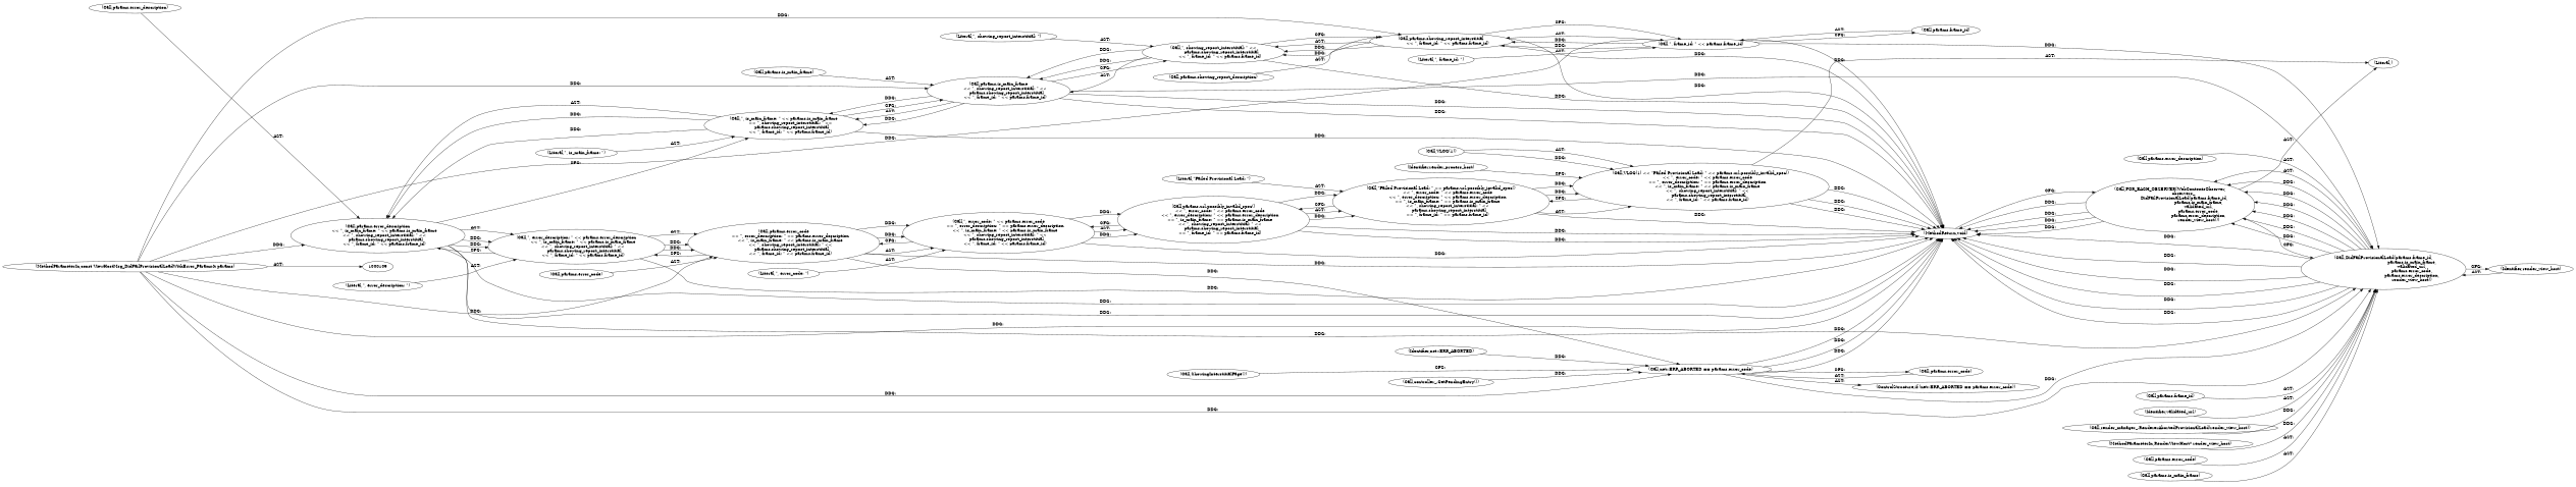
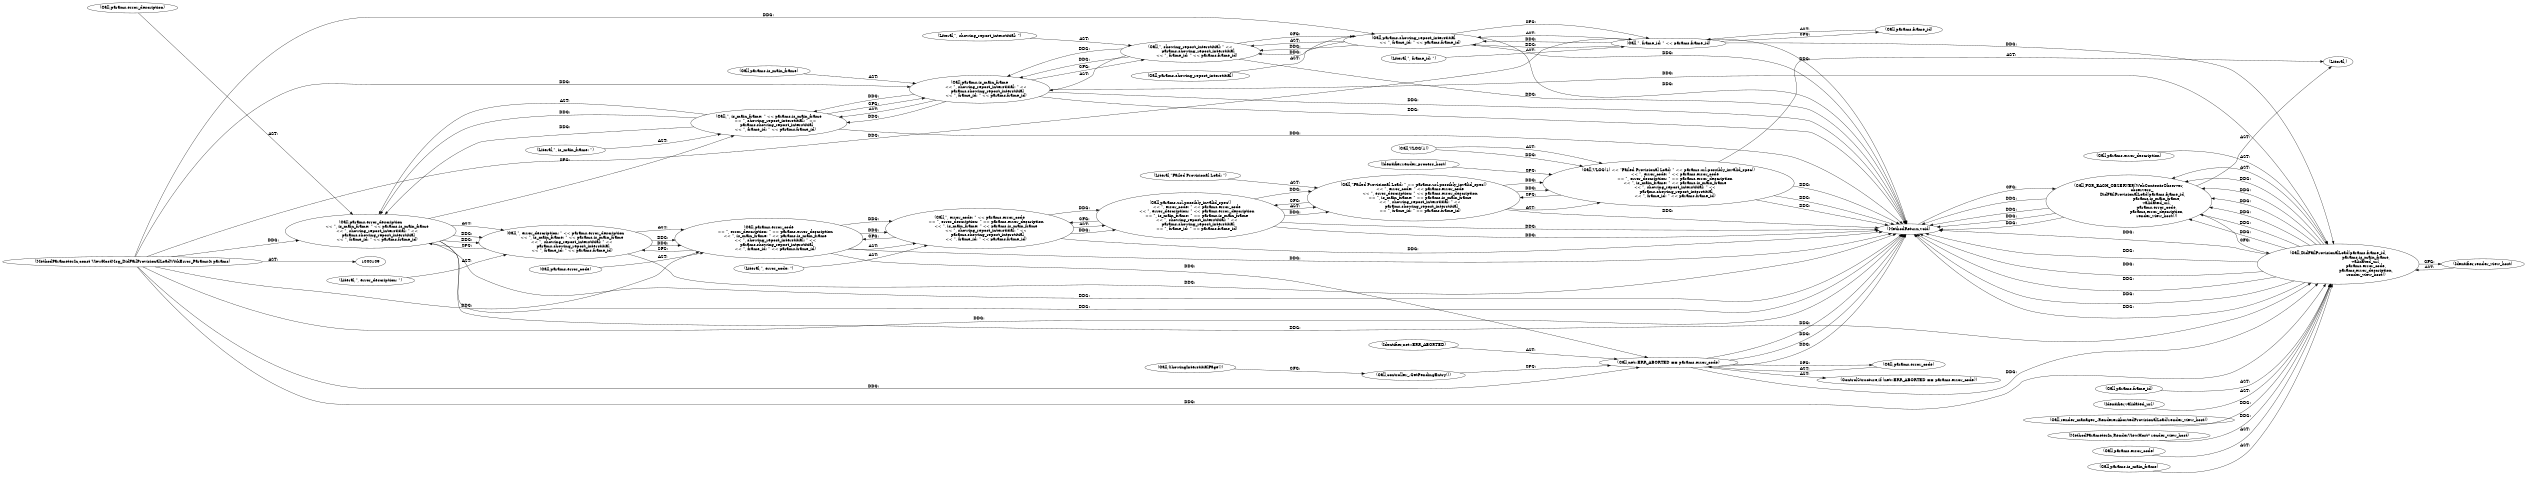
  digraph {
    rankdir=LR
    n1 [label="(Call,params.error_description\n          << \", is_main_frame: \" << params.is_main_frame\n          << \", showing_repost_interstitial: \" <<\n            params.showing_repost_interstitial\n          << \", frame_id: \" << params.frame_id)"]
    n2 [label="(Call,\", is_main_frame: \" << params.is_main_frame\n          << \", showing_repost_interstitial: \" <<\n            params.showing_repost_interstitial\n          << \", frame_id: \" << params.frame_id)"]
    n3 [label="(Call,\", error_description: \" << params.error_description\n          << \", is_main_frame: \" << params.is_main_frame\n          << \", showing_repost_interstitial: \" <<\n            params.showing_repost_interstitial\n          << \", frame_id: \" << params.frame_id)"]
    n4 [label="(Call,DidFailProvisionalLoad(params.frame_id,\n                                           params.is_main_frame,\n                                           validated_url,\n                                           params.error_code,\n                                           params.error_description,\n                                           render_view_host))"]
    n5 [label="(MethodReturn,void)"]
    n6 [label="(Call,params.is_main_frame\n          << \", showing_repost_interstitial: \" <<\n            params.showing_repost_interstitial\n          << \", frame_id: \" << params.frame_id)"]
    n7 [label="(Call,params.error_code\n          << \", error_description: \" << params.error_description\n          << \", is_main_frame: \" << params.is_main_frame\n          << \", showing_repost_interstitial: \" <<\n            params.showing_repost_interstitial\n          << \", frame_id: \" << params.frame_id)"]
    n8 [label="(Call,FOR_EACH_OBSERVER(WebContentsObserver,\n                     observers_,\n                     DidFailProvisionalLoad(params.frame_id,\n                                           params.is_main_frame,\n                                           validated_url,\n                                           params.error_code,\n                                           params.error_description,\n                                           render_view_host)))"]
    n9 [label="(Identifier,render_view_host)"]
    n10 [label="(MethodParameterIn,const ViewHostMsg_DidFailProvisionalLoadWithError_Params& params)"]
    n11 [label="(Call,params.showing_repost_interstitial\n          << \", frame_id: \" << params.frame_id)"]
    n12 [label="(Call,\", frame_id: \" << params.frame_id)"]
    n13 [label="(Call,net::ERR_ABORTED == params.error_code)"]
    1000109
    n15 [label="(Call,\", showing_repost_interstitial: \" <<\n            params.showing_repost_interstitial\n          << \", frame_id: \" << params.frame_id)"]
    n16 [label="(Call,params.frame_id)"]
    n17 [label="(Call,\", error_code: \" << params.error_code\n          << \", error_description: \" << params.error_description\n          << \", is_main_frame: \" << params.is_main_frame\n          << \", showing_repost_interstitial: \" <<\n            params.showing_repost_interstitial\n          << \", frame_id: \" << params.frame_id)"]
    n18 [label="(Call,params.error_code)"]
    n19 [label="(ControlStructure,if (net::ERR_ABORTED == params.error_code))"]
    n20 [label="(Call,params.url.possibly_invalid_spec()\n          << \", error_code: \" << params.error_code\n          << \", error_description: \" << params.error_description\n          << \", is_main_frame: \" << params.is_main_frame\n          << \", showing_repost_interstitial: \" <<\n            params.showing_repost_interstitial\n          << \", frame_id: \" << params.frame_id)"]
    n21 [label="(Call,\"Failed Provisional Load: \" << params.url.possibly_invalid_spec()\n          << \", error_code: \" << params.error_code\n          << \", error_description: \" << params.error_description\n          << \", is_main_frame: \" << params.is_main_frame\n          << \", showing_repost_interstitial: \" <<\n            params.showing_repost_interstitial\n          << \", frame_id: \" << params.frame_id)"]
    n22 [label="(Call,VLOG(1) << \"Failed Provisional Load: \" << params.url.possibly_invalid_spec()\n          << \", error_code: \" << params.error_code\n          << \", error_description: \" << params.error_description\n          << \", is_main_frame: \" << params.is_main_frame\n          << \", showing_repost_interstitial: \" <<\n            params.showing_repost_interstitial\n          << \", frame_id: \" << params.frame_id)"]
    n23 [label="(Literal,)"]
    n24 [label="(Literal,\", frame_id: \")"]
    n25 [label="(Call,params.frame_id)"]
    n26 [label="(Call,params.is_main_frame)"]
    n27 [label="(Literal,\", is_main_frame: \")"]
    n28 [label="(Identifier,net::ERR_ABORTED)"]
    n29 [label="(Call,ShowingInterstitialPage())"]
    n30 [label="(Identifier,validated_url)"]
    n31 [label="(Call,params.error_description)"]
    n32 [label="(Call,render_manager_.RendererAbortedProvisionalLoad(render_view_host))"]
    n33 [label="(Literal,\", error_description: \")"]
    n34 [label="(Call,params.error_code)"]
    n35 [label="(Call,controller_.GetPendingEntry())"]
    n36 [label="(Literal,\", error_code: \")"]
    n37 [label="(MethodParameterIn,RenderViewHost* render_view_host)"]
    n38 [label="(Call,params.error_code)"]
    n39 [label="(Literal,\", showing_repost_interstitial: \")"]
    n40 [label="(Literal,\"Failed Provisional Load: \")"]
    n41 [label="(Call,params.is_main_frame)"]
    n42 [label="(Call,VLOG(1))"]
    n43 [label="(Identifier,render_process_host)"]
    n44 [label="(Call,params.error_description)"]
-   n45 [label="(Call,params.showing_repost_description)"]
+   n45 [label="(Call,params.showing_repost_interstitial)"]
    n1 -> n2 [label="CFG: "]
    n1 -> n3 [label="AST: "]
    n1 -> n3 [label="DDG: "]
    n1 -> n3 [label="DDG: "]
    n1 -> n4 [label="DDG: "]
    n1 -> n5 [label="DDG: "]
    n1 -> n5 [label="DDG: "]
    n2 -> n1 [label="AST: "]
    n2 -> n1 [label="DDG: "]
    n2 -> n1 [label="DDG: "]
    n2 -> n5 [label="DDG: "]
    n2 -> n6 [label="CFG: "]
    n3 -> n1 [label="CFG: "]
    n3 -> n5 [label="DDG: "]
    n3 -> n7 [label="AST: "]
    n3 -> n7 [label="DDG: "]
    n3 -> n7 [label="DDG: "]
    n4 -> n5 [label="DDG: "]
    n4 -> n5 [label="DDG: "]
    n4 -> n5 [label="DDG: "]
    n4 -> n5 [label="DDG: "]
    n4 -> n5 [label="DDG: "]
    n4 -> n5 [label="DDG: "]
    n4 -> n8 [label="AST: "]
    n4 -> n8 [label="DDG: "]
    n4 -> n8 [label="DDG: "]
    n4 -> n8 [label="DDG: "]
    n4 -> n8 [label="DDG: "]
    n4 -> n8 [label="DDG: "]
    n4 -> n8 [label="DDG: "]
    n4 -> n9 [label="CFG: "]
    n5 -> n8 [label="CFG: "]
    n6 -> n2 [label="AST: "]
    n6 -> n2 [label="DDG: "]
    n6 -> n2 [label="DDG: "]
    n6 -> n4 [label="DDG: "]
    n6 -> n5 [label="DDG: "]
    n6 -> n5 [label="DDG: "]
    n6 -> n15 [label="CFG: "]
    n7 -> n3 [label="CFG: "]
    n7 -> n5 [label="DDG: "]
    n7 -> n13 [label="DDG: "]
    n7 -> n17 [label="AST: "]
    n7 -> n17 [label="DDG: "]
    n7 -> n17 [label="DDG: "]
    n8 -> n4 [label="CFG: "]
    n8 -> n5 [label="DDG: "]
    n8 -> n5 [label="DDG: "]
    n8 -> n5 [label="DDG: "]
    n8 -> n5 [label="DDG: "]
    n8 -> n23 [label="AST: "]
    n9 -> n4 [label="AST: "]
    n10 -> n1 [label="DDG: "]
    n10 -> n4 [label="DDG: "]
    n10 -> n5 [label="DDG: "]
    n10 -> n6 [label="DDG: "]
    n10 -> n7 [label="DDG: "]
    n10 -> n11 [label="DDG: "]
    n10 -> n12 [label="DDG: "]
    n10 -> n13 [label="DDG: "]
    n10 -> 1000109 [label="AST: "]
    n11 -> n5 [label="DDG: "]
    n11 -> n5 [label="DDG: "]
    n11 -> n12 [label="CFG: "]
    n11 -> n15 [label="AST: "]
    n11 -> n15 [label="DDG: "]
    n11 -> n15 [label="DDG: "]
    n12 -> n4 [label="DDG: "]
    n12 -> n5 [label="DDG: "]
    n12 -> n11 [label="AST: "]
    n12 -> n11 [label="DDG: "]
    n12 -> n11 [label="DDG: "]
    n12 -> n16 [label="CFG: "]
    n13 -> n4 [label="DDG: "]
    n13 -> n5 [label="DDG: "]
    n13 -> n5 [label="DDG: "]
    n13 -> n5 [label="DDG: "]
    n13 -> n18 [label="CFG: "]
    n13 -> n19 [label="AST: "]
    n15 -> n5 [label="DDG: "]
    n15 -> n6 [label="AST: "]
    n15 -> n6 [label="DDG: "]
    n15 -> n6 [label="DDG: "]
    n15 -> n11 [label="CFG: "]
    n16 -> n12 [label="AST: "]
    n17 -> n5 [label="DDG: "]
    n17 -> n7 [label="CFG: "]
    n17 -> n20 [label="AST: "]
    n17 -> n20 [label="DDG: "]
    n17 -> n20 [label="DDG: "]
    n18 -> n13 [label="AST: "]
    n20 -> n5 [label="DDG: "]
    n20 -> n5 [label="DDG: "]
    n20 -> n17 [label="CFG: "]
    n20 -> n21 [label="AST: "]
    n20 -> n21 [label="DDG: "]
    n20 -> n21 [label="DDG: "]
    n21 -> n5 [label="DDG: "]
    n21 -> n20 [label="CFG: "]
    n21 -> n22 [label="AST: "]
    n21 -> n22 [label="DDG: "]
    n21 -> n22 [label="DDG: "]
    n22 -> n5 [label="DDG: "]
    n22 -> n5 [label="DDG: "]
    n22 -> n5 [label="DDG: "]
    n22 -> n21 [label="CFG: "]
    n22 -> n23 [label="AST: "]
    n24 -> n12 [label="AST: "]
    n25 -> n4 [label="AST: "]
    n26 -> n6 [label="AST: "]
    n27 -> n2 [label="AST: "]
-   n28 -> n13 [label="DDG: "]
-   n29 -> n13 [label="CFG: "]
+   n28 -> n13 [label="AST: "]
+   n29 -> n35 [label="CFG: "]
    n30 -> n4 [label="AST: "]
    n31 -> n1 [label="AST: "]
    n32 -> n4 [label="DDG: "]
    n33 -> n3 [label="AST: "]
    n34 -> n7 [label="AST: "]
-   n35 -> n13 [label="DDG: "]
+   n35 -> n13 [label="CFG: "]
    n36 -> n17 [label="AST: "]
    n37 -> n4 [label="DDG: "]
    n38 -> n4 [label="AST: "]
    n39 -> n15 [label="AST: "]
    n40 -> n21 [label="AST: "]
    n41 -> n4 [label="AST: "]
    n42 -> n22 [label="AST: "]
    n42 -> n22 [label="DDG: "]
    n43 -> n22 [label="CFG: "]
    n44 -> n4 [label="AST: "]
    n45 -> n11 [label="AST: "]
  }
